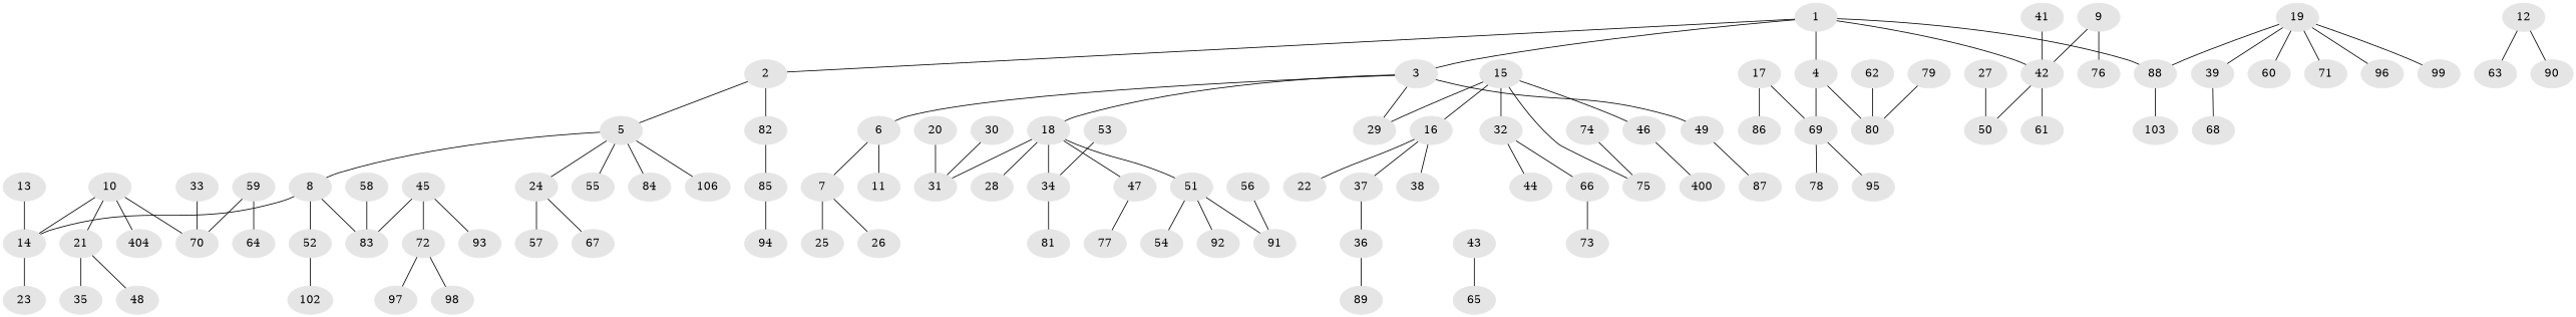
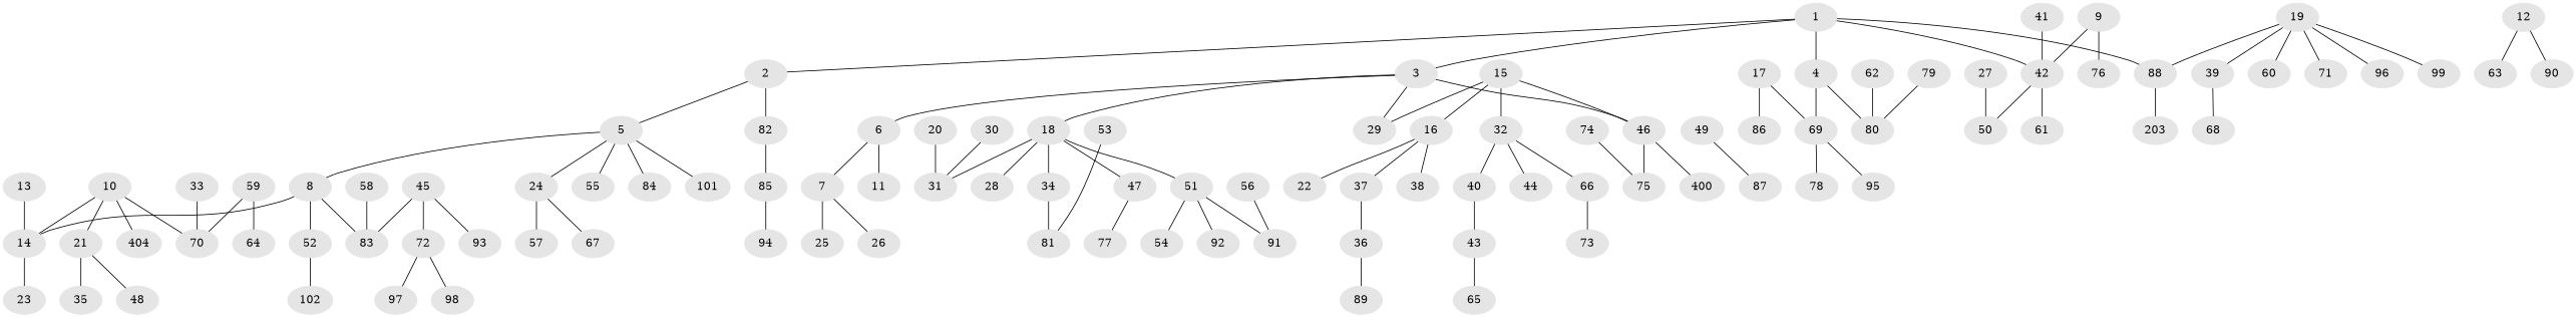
  graph {
    node [color=gray90 style=filled]
    edge [weight=1.0]
    1
    2
    3
    4
    42
    88
    5
    82
    6
    18
    29
    49
    69
    80
    50
    61
-   103
+   103 [label=203]
    8
    24
    55
    84
-   101 [label=106]
+   101
    85
    7
    11
    28
    31
    34
    47
    51
    87
    78
    95
    14
    52
    83
    57
    67
    25
    26
    23
    102
    9
    76
    12
    63
    90
    10
    21
    70
    n51 [label=404]
    35
    48
    13
    15
    16
    32
    46
    75
    22
    37
    38
+   40
    44
    66
    n66 [label=400]
    36
    17
    86
    81
    77
    54
    91
    92
    19
    39
    60
    71
    96
    99
    68
    20
    89
    27
    30
    43
    73
    33
    65
    41
    45
    72
    93
    97
    98
    53
    56
    58
    59
    64
    62
    74
    79
    94
    1 -- 2
    1 -- 3
    1 -- 4
    1 -- 42
    1 -- 88
    2 -- 5
    2 -- 82
    3 -- 6
    3 -- 18
    3 -- 29
-   3 -- 49
+   3 -- 46
    4 -- 69
    4 -- 80
    42 -- 50
    42 -- 61
    88 -- 103
    5 -- 8
    5 -- 24
    5 -- 55
    5 -- 84
    5 -- 101
    82 -- 85
    6 -- 7
    6 -- 11
    18 -- 28
    18 -- 31
    18 -- 34
    18 -- 47
    18 -- 51
    49 -- 87
    69 -- 78
    69 -- 95
    8 -- 14
    8 -- 52
    8 -- 83
    24 -- 57
    24 -- 67
    85 -- 94
    7 -- 25
    7 -- 26
    34 -- 81
    47 -- 77
    51 -- 54
    51 -- 91
    51 -- 92
    14 -- 23
    52 -- 102
    9 -- 42
    9 -- 76
    12 -- 63
    12 -- 90
    10 -- 14
    10 -- 21
    10 -- 70
    10 -- n51
    21 -- 35
    21 -- 48
    13 -- 14
    15 -- 29
    15 -- 16
    15 -- 32
    15 -- 46
-   15 -- 75
+   46 -- 75
    16 -- 22
    16 -- 37
    16 -- 38
+   32 -- 40
    32 -- 44
    32 -- 66
    46 -- n66
    37 -- 36
+   40 -- 43
    66 -- 73
    36 -- 89
    17 -- 69
    17 -- 86
    19 -- 88
    19 -- 39
    19 -- 60
    19 -- 71
    19 -- 96
    19 -- 99
    39 -- 68
    20 -- 31
    27 -- 50
    30 -- 31
    43 -- 65
    33 -- 70
    41 -- 42
    45 -- 83
    45 -- 72
    45 -- 93
    72 -- 97
    72 -- 98
-   53 -- 34
+   53 -- 81
    56 -- 91
    58 -- 83
    59 -- 70
    59 -- 64
    62 -- 80
    74 -- 75
    79 -- 80
  }
